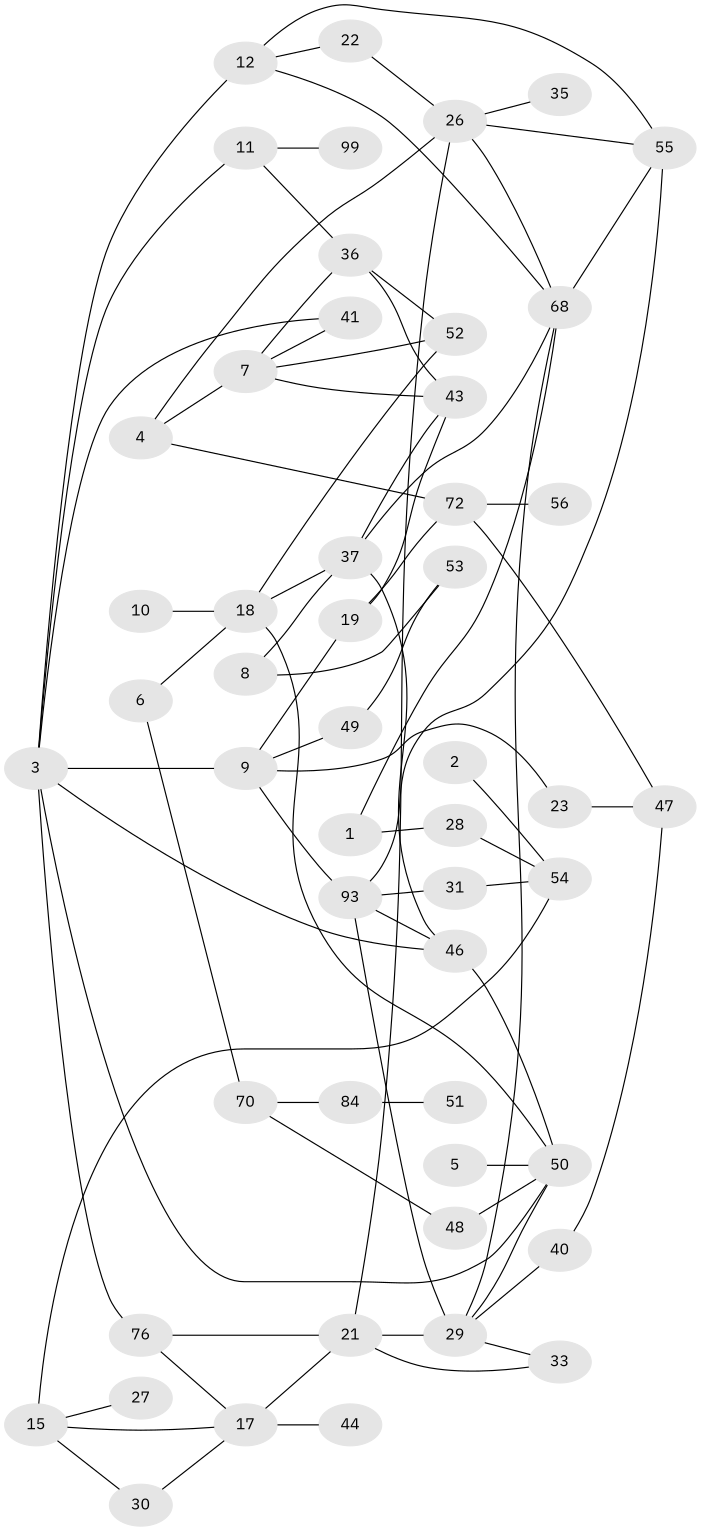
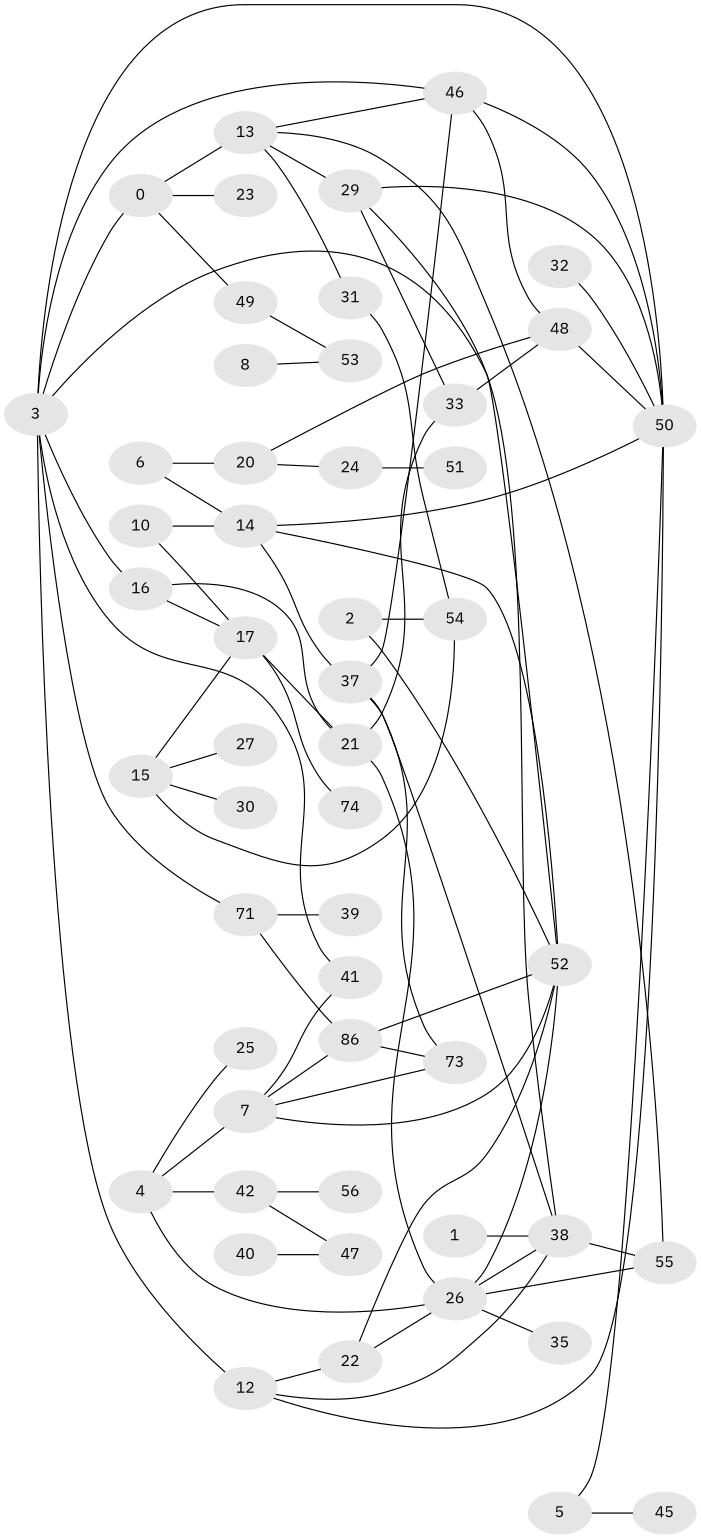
  graph {
    fontname="IBM Plex Sans"
    rankdir=LR
    node [color=gray90 fontname="IBM Plex Sans" style=filled]
    edge [fontname="IBM Plex Sans" weight=1.0]
    1
-   28
-   38 [label=68]
+   38
    54
    55
    2
    52
    3
-   9
-   11
+   9 [label=0]
+   11 [label=71]
    12
-   16 [label=76]
+   16
    41
    46
    50
-   13 [label=93]
-   19
+   13
    23
    49
-   36
-   39 [label=99]
+   36 [label=86]
+   39
    22
    17
    21
    48
    4
    7
+   25
    26
-   42 [label=72]
-   43
+   42
+   43 [label=73]
    35
    5
+   45
    6
-   14 [label=18]
-   20 [label=70]
+   14
+   20
    37
-   24 [label=84]
+   24
    8
    53
    29
    31
    47
    10
-   44
+   44 [label=74]
    33
    40
    15
    27
    30
    56
    51
-   1 -- 28
+   32
    1 -- 38
-   28 -- 54
    38 -- 55
    2 -- 54
+   2 -- 52
+   3 -- 52
    3 -- 9
    3 -- 11
    3 -- 12
    3 -- 16
    3 -- 41
    3 -- 46
    3 -- 50
    9 -- 13
-   9 -- 19
    9 -- 23
    9 -- 49
    11 -- 36
    11 -- 39
    12 -- 38
-   12 -- 55
+   12 -- 50
    12 -- 22
    16 -- 17
    16 -- 21
    46 -- 50
+   46 -- 48
    13 -- 55
    13 -- 46
    13 -- 29
    13 -- 31
-   19 -- 42
-   19 -- 43
-   23 -- 47
    49 -- 53
    36 -- 52
    36 -- 43
+   22 -- 52
    22 -- 26
    17 -- 21
    17 -- 44
    21 -- 26
-   21 -- 29
    21 -- 33
    48 -- 50
    4 -- 7
+   4 -- 25
    4 -- 26
    4 -- 42 [weight=2.0]
    7 -- 52
    7 -- 41
    7 -- 36
    7 -- 43
    26 -- 38
    26 -- 55 [weight=2.0]
+   26 -- 52
    26 -- 35
    42 -- 47
    42 -- 56
    5 -- 50 [weight=2.0]
+   5 -- 45 [weight=2.0]
    6 -- 14
    6 -- 20
    14 -- 52
    14 -- 50 [weight=2.0]
    14 -- 37
    20 -- 48
    20 -- 24
    37 -- 38
    37 -- 46
    37 -- 43
    24 -- 51
-   8 -- 37
    8 -- 53
    29 -- 38
    29 -- 50
    29 -- 33
-   29 -- 40
    31 -- 54
-   30 -- 17
+   10 -- 17
    10 -- 14
+   33 -- 48
    40 -- 47
    15 -- 54
    15 -- 17
    15 -- 27
    15 -- 30
+   32 -- 50
  }
